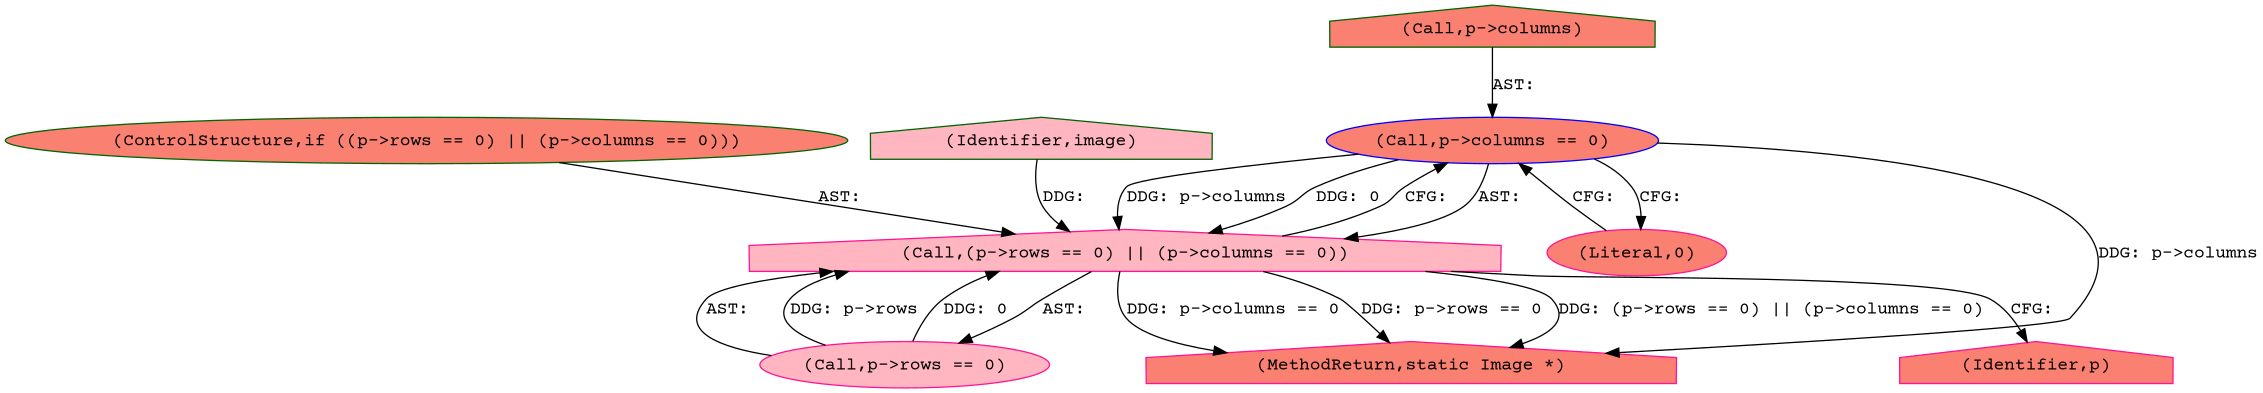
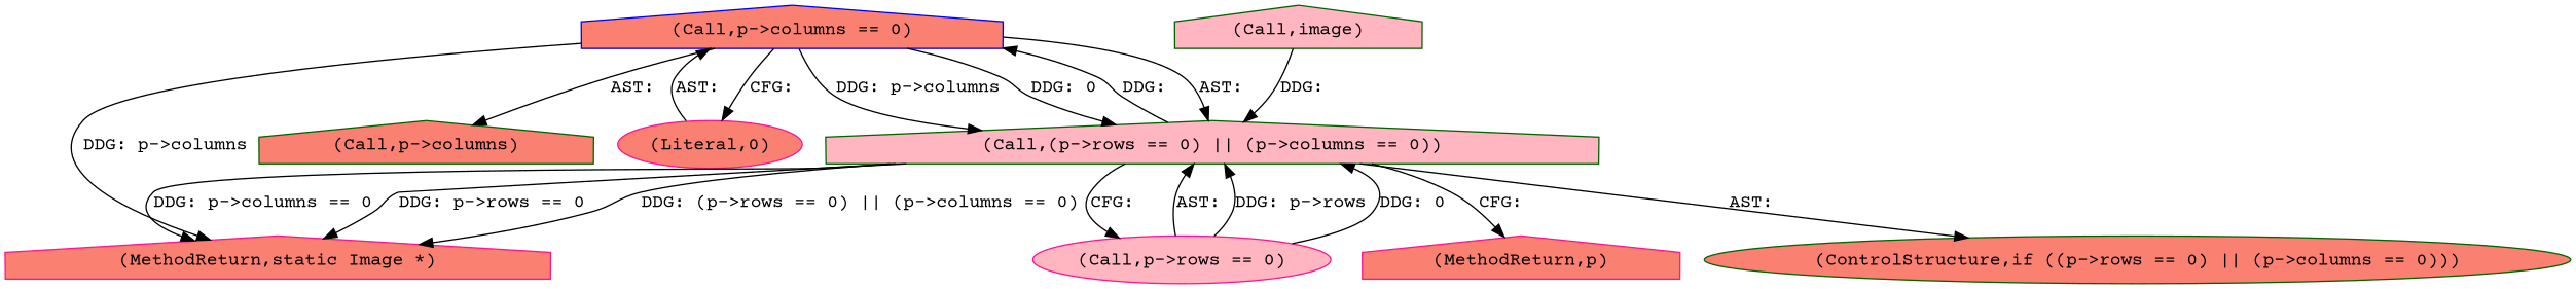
  digraph {
    fontname="Courier Prime"
    node [color=darkgreen fillcolor=salmon fontname="Courier Prime" shape=house style=filled]
    edge [fontname="Courier Prime"]
-   n1 [color=blue label="(Call,p->columns == 0)" shape=ellipse]
-   n2 [color=deeppink fillcolor=lightpink label="(Call,(p->rows == 0) || (p->columns == 0))"]
+   n1 [color=blue label="(Call,p->columns == 0)"]
+   n2 [fillcolor=lightpink label="(Call,(p->rows == 0) || (p->columns == 0))"]
    n3 [color=deeppink label="(Literal,0)" shape=ellipse]
    n4 [color=deeppink label="(MethodReturn,static Image *)"]
    n5 [color=deeppink fillcolor=lightpink label="(Call,p->rows == 0)" shape=ellipse]
    n6 [label="(ControlStructure,if ((p->rows == 0) || (p->columns == 0)))" shape=ellipse]
-   n7 [color=deeppink label="(Identifier,p)"]
+   n7 [color=deeppink label="(MethodReturn,p)"]
    n8 [label="(Call,p->columns)"]
-   n9 [fillcolor=lightpink label="(Identifier,image)"]
+   n9 [fillcolor=lightpink label="(Call,image)"]
    n1 -> n2 [label="AST: "]
    n1 -> n2 [label="DDG: p->columns"]
    n1 -> n2 [label="DDG: 0"]
    n1 -> n3 [label="CFG: "]
    n1 -> n4 [label="DDG: p->columns"]
-   n2 -> n1 [label="CFG: "]
+   n2 -> n1 [label="DDG: "]
    n2 -> n4 [label="DDG: (p->rows == 0) || (p->columns == 0)"]
    n2 -> n4 [label="DDG: p->columns == 0"]
    n2 -> n4 [label="DDG: p->rows == 0"]
-   n2 -> n5 [label="AST: "]
-   n6 -> n2 [label="AST: "]
+   n2 -> n5 [label="CFG: "]
+   n2 -> n6 [label="AST: "]
    n2 -> n7 [label="CFG: "]
-   n3 -> n1 [label="CFG: "]
+   n3 -> n1 [label="AST: "]
    n5 -> n2 [label="AST: "]
    n5 -> n2 [label="DDG: p->rows"]
    n5 -> n2 [label="DDG: 0"]
-   n8 -> n1 [label="AST: "]
+   n1 -> n8 [label="AST: "]
    n9 -> n2 [label="DDG: "]
  }
